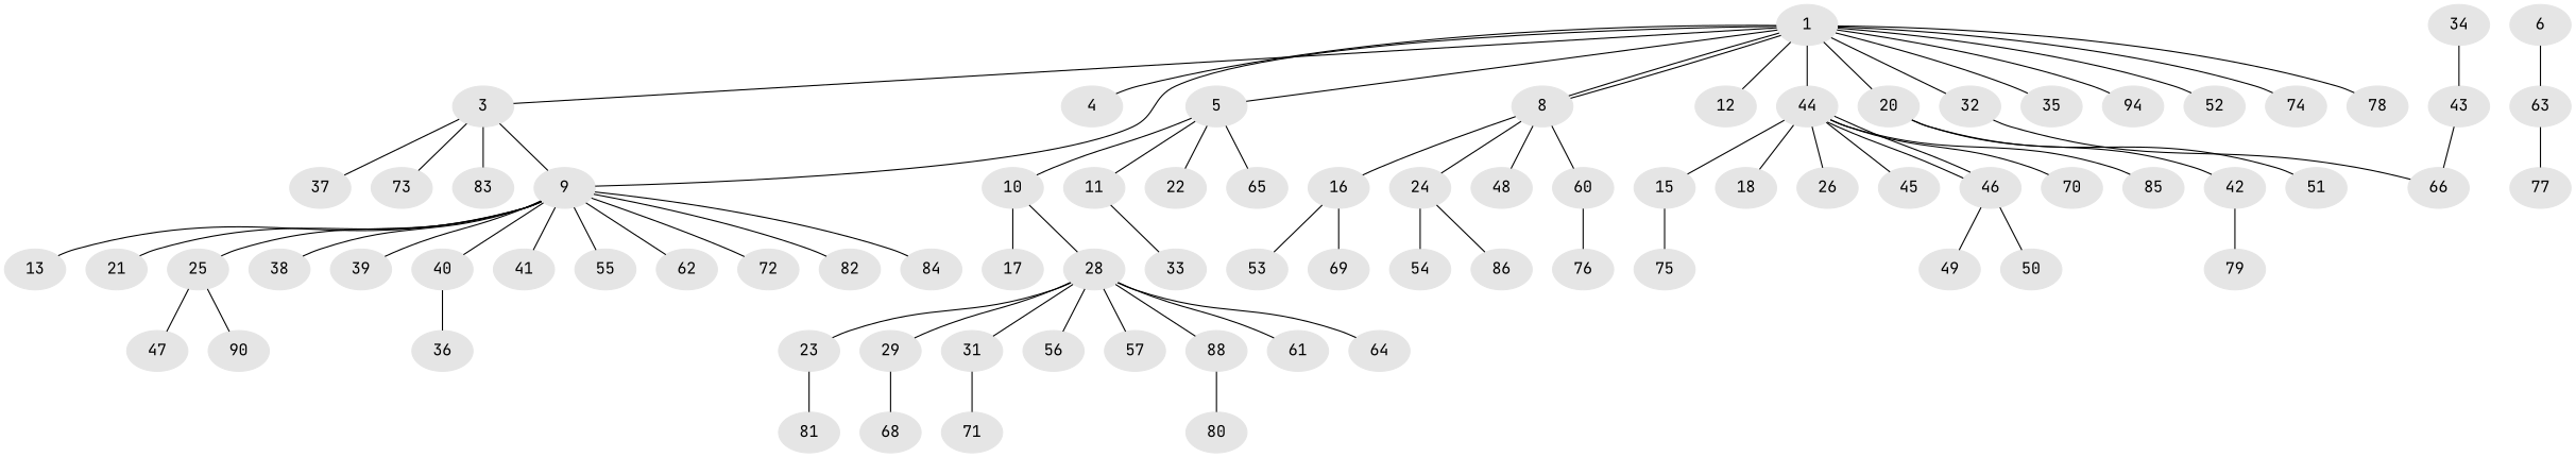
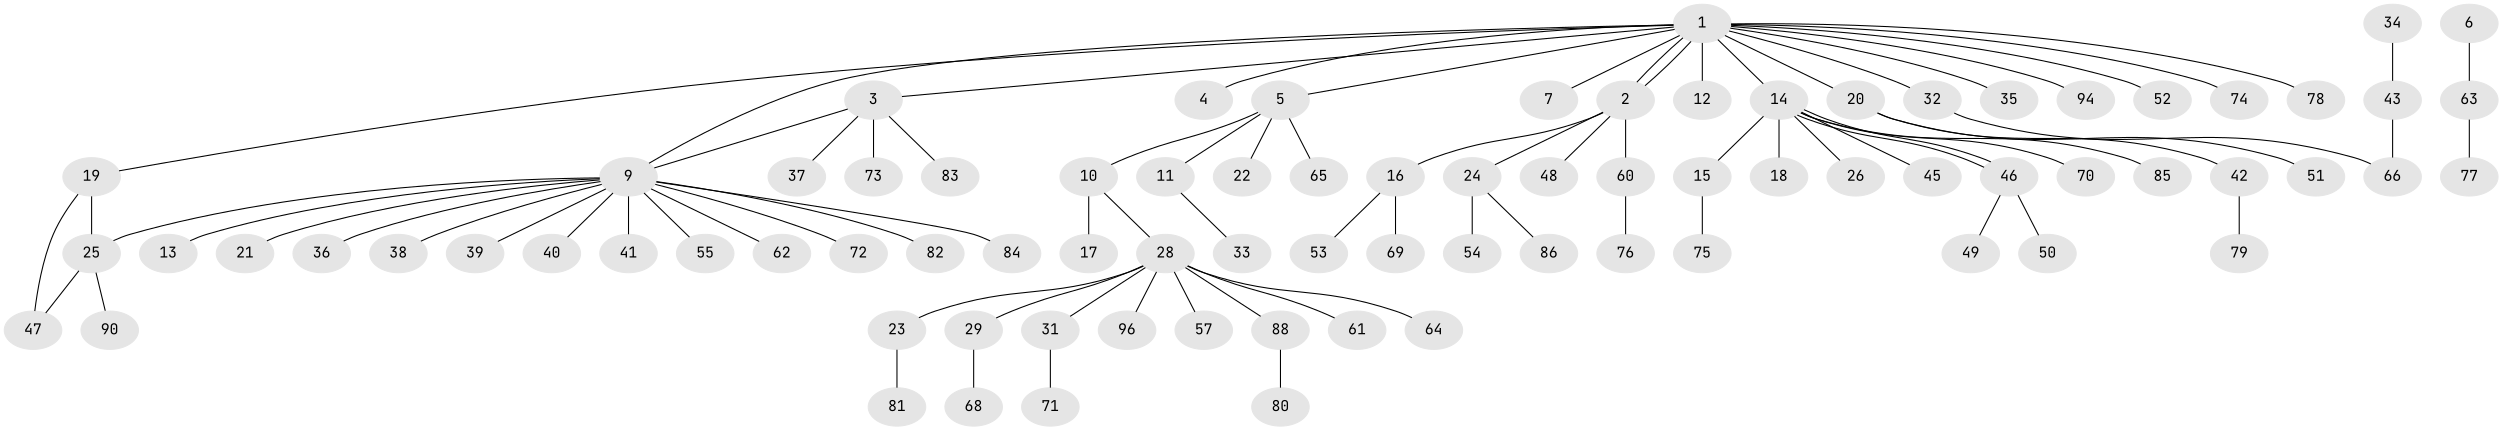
  graph {
    fontname="JetBrains Mono"
    node [color=gray90 fontname="JetBrains Mono" style=filled]
    edge [fontname="JetBrains Mono"]
    1
    3
    4
    5
-   8
+   7
+   8 [label=2]
    9
    12
-   14 [label=44]
+   14
+   19
    20
    32
    35
    n14 [label=94]
    52
    74
    78
    37
    73
    83
    10
    11
    22
    65
    6
    63
    16
    24
    48
    60
    13
    21
    25
    36
    38
    39
    40
    41
    55
    62
    72
    82
    84
    15
    18
    26
    45
    46
    70
    85
    47
    42
    51
    66
    17
    28
    33
    77
    53
    69
    54
    86
    76
    n64 [label=90]
    23
    29
    31
-   56
+   56 [label=96]
    57
    n70 [label=88]
    61
    64
    75
    49
    50
    81
    79
    34
    43
    68
    71
    80
    1 -- 3
    1 -- 4
    1 -- 5
+   1 -- 7
    1 -- 8
    1 -- 8
    1 -- 9
    1 -- 12
    1 -- 14
+   1 -- 19
    1 -- 20
    1 -- 32
    1 -- 35
    1 -- n14
    1 -- 52
    1 -- 74
    1 -- 78
    3 -- 9
    3 -- 37
    3 -- 73
    3 -- 83
    5 -- 10
    5 -- 11
    5 -- 22
    5 -- 65
    8 -- 16
    8 -- 24
    8 -- 48
    8 -- 60
    9 -- 13
    9 -- 21
    9 -- 25
-   40 -- 36
+   9 -- 36
    9 -- 38
    9 -- 39
    9 -- 40
    9 -- 41
    9 -- 55
    9 -- 62
    9 -- 72
    9 -- 82
    9 -- 84
    14 -- 15
    14 -- 18
    14 -- 26
    14 -- 45
    14 -- 46
    14 -- 46
    14 -- 70
    14 -- 85
+   19 -- 25
+   19 -- 47
    20 -- 42
    20 -- 51
    32 -- 66
    10 -- 17
    10 -- 28
    11 -- 33
    6 -- 63
    63 -- 77
    16 -- 53
    16 -- 69
    24 -- 54
    24 -- 86
    60 -- 76
    25 -- 47
    25 -- n64
    15 -- 75
    46 -- 49
    46 -- 50
    42 -- 79
    28 -- 23
    28 -- 29
    28 -- 31
    28 -- 56
    28 -- 57
    28 -- n70
    28 -- 61
    28 -- 64
    23 -- 81
    29 -- 68
    31 -- 71
    n70 -- 80
    34 -- 43
    43 -- 66
  }
